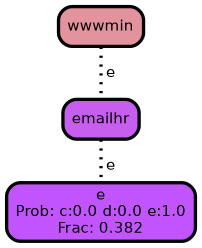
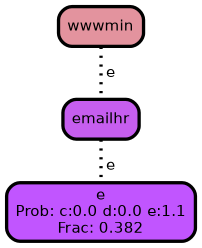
  graph {
    ranksep="0 equally"
    splines=straight
    node [color=black fontcolor=black fontname=helvetica penwidth=3 shape=box style="filled, rounded"]
    edge [color=black fontname=helvetica penwidth=3 style=dotted]
    n1 [fillcolor="#e3939e" label=wwwmin]
    n2 [fillcolor="#c65eef" label=emailhr]
-   n3 [fillcolor="#c155ff" label="e\nProb: c:0.0 d:0.0 e:1.0\nFrac: 0.382"]
+   n3 [fillcolor="#c155ff" label="e\nProb: c:0.0 d:0.0 e:1.1\nFrac: 0.382"]
    subgraph sub_1 {
      rank=same
    }
    n1 -- n2 [label=" e"]
    n2 -- n3 [label=" e"]
  }
